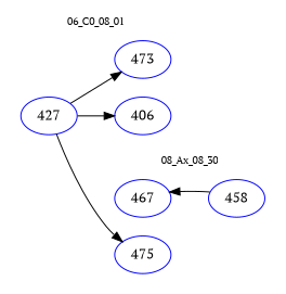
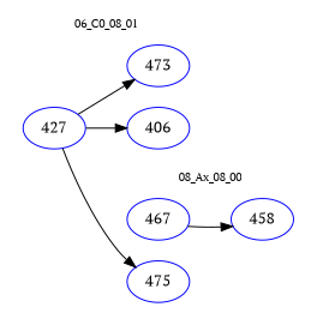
  digraph {
    fontname="PT Serif"
    rankdir=LR
    node [color=blue fontname="PT Serif"]
    edge [color=black fontname="PT Serif"]
    n1 [label=467]
    n2 [label=458]
    n3 [label=475]
    n4 [label=427]
    n5 [label=406]
    n6 [label=473]
    subgraph cluster_1 {
      color=white
      fontsize=10
-     label="08_Ax_08_30"
+     label="08_Ax_08_00"
      n1
      n2
      n3
    }
    subgraph cluster_2 {
      color=white
      fontsize=10
      label="06_C0_08_01"
      n4
      n5
      n6
    }
-   n2 -> n1
+   n1 -> n2
    n4 -> n3
    n4 -> n5
    n4 -> n6
  }
